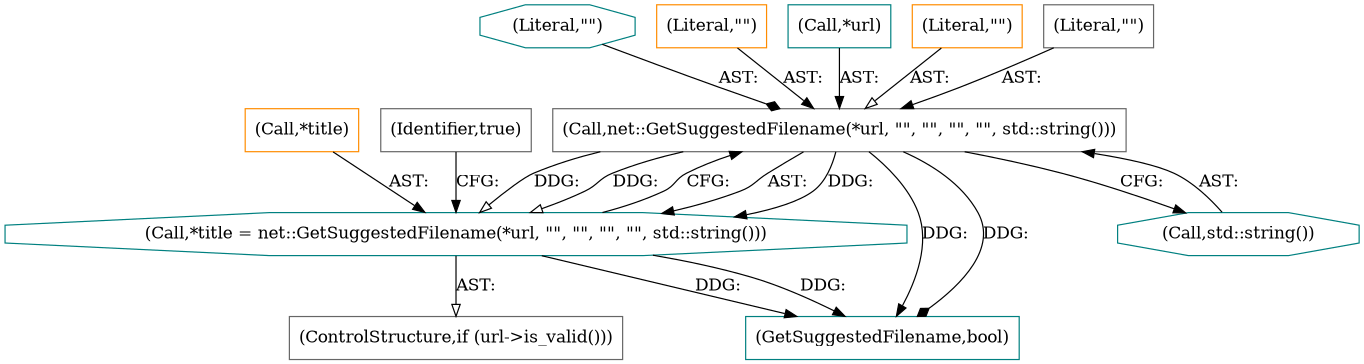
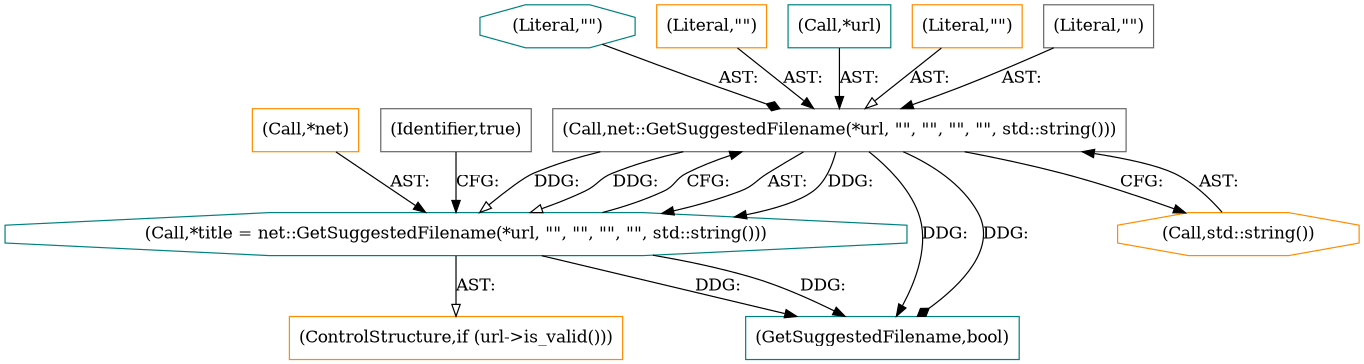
  digraph {
    node [color=gray40 shape=box]
    edge [arrowhead=normal]
    n1 [label="(Call,net::GetSuggestedFilename(*url, \"\", \"\", \"\", \"\", std::string()))"]
    n2 [color=teal label="(Call,*title = net::GetSuggestedFilename(*url, \"\", \"\", \"\", \"\", std::string()))" shape=octagon]
    n3 [color=teal label="(GetSuggestedFilename,bool)"]
-   n4 [color=teal label="(Call,std::string())" shape=octagon]
-   n5 [label="(ControlStructure,if (url->is_valid()))"]
+   n4 [color=darkorange label="(Call,std::string())" shape=octagon]
+   n5 [color=darkorange label="(ControlStructure,if (url->is_valid()))"]
    n6 [color=teal label="(Literal,\"\")" shape=octagon]
-   n7 [color=darkorange label="(Call,*title)"]
+   n7 [color=darkorange label="(Call,*net)"]
    n8 [color=darkorange label="(Literal,\"\")"]
    n9 [label="(Identifier,true)"]
    n10 [color=teal label="(Call,*url)"]
    n11 [color=darkorange label="(Literal,\"\")"]
    n12 [label="(Literal,\"\")"]
    n1 -> n2 [label="AST: "]
    n1 -> n2 [label="DDG: "]
    n1 -> n2 [arrowhead=onormal label="DDG: "]
    n1 -> n2 [arrowhead=onormal label="DDG: "]
    n1 -> n3 [label="DDG: "]
    n1 -> n3 [arrowhead=diamond label="DDG: "]
    n1 -> n4 [label="CFG: "]
    n2 -> n1 [label="CFG: "]
    n2 -> n3 [label="DDG: "]
    n2 -> n3 [label="DDG: "]
    n2 -> n5 [arrowhead=onormal label="AST: "]
    n4 -> n1 [label="AST: "]
    n6 -> n1 [arrowhead=diamond label="AST: "]
    n7 -> n2 [label="AST: "]
    n8 -> n1 [label="AST: "]
    n9 -> n2 [label="CFG: "]
    n10 -> n1 [label="AST: "]
    n11 -> n1 [arrowhead=onormal label="AST: "]
    n12 -> n1 [label="AST: "]
  }
